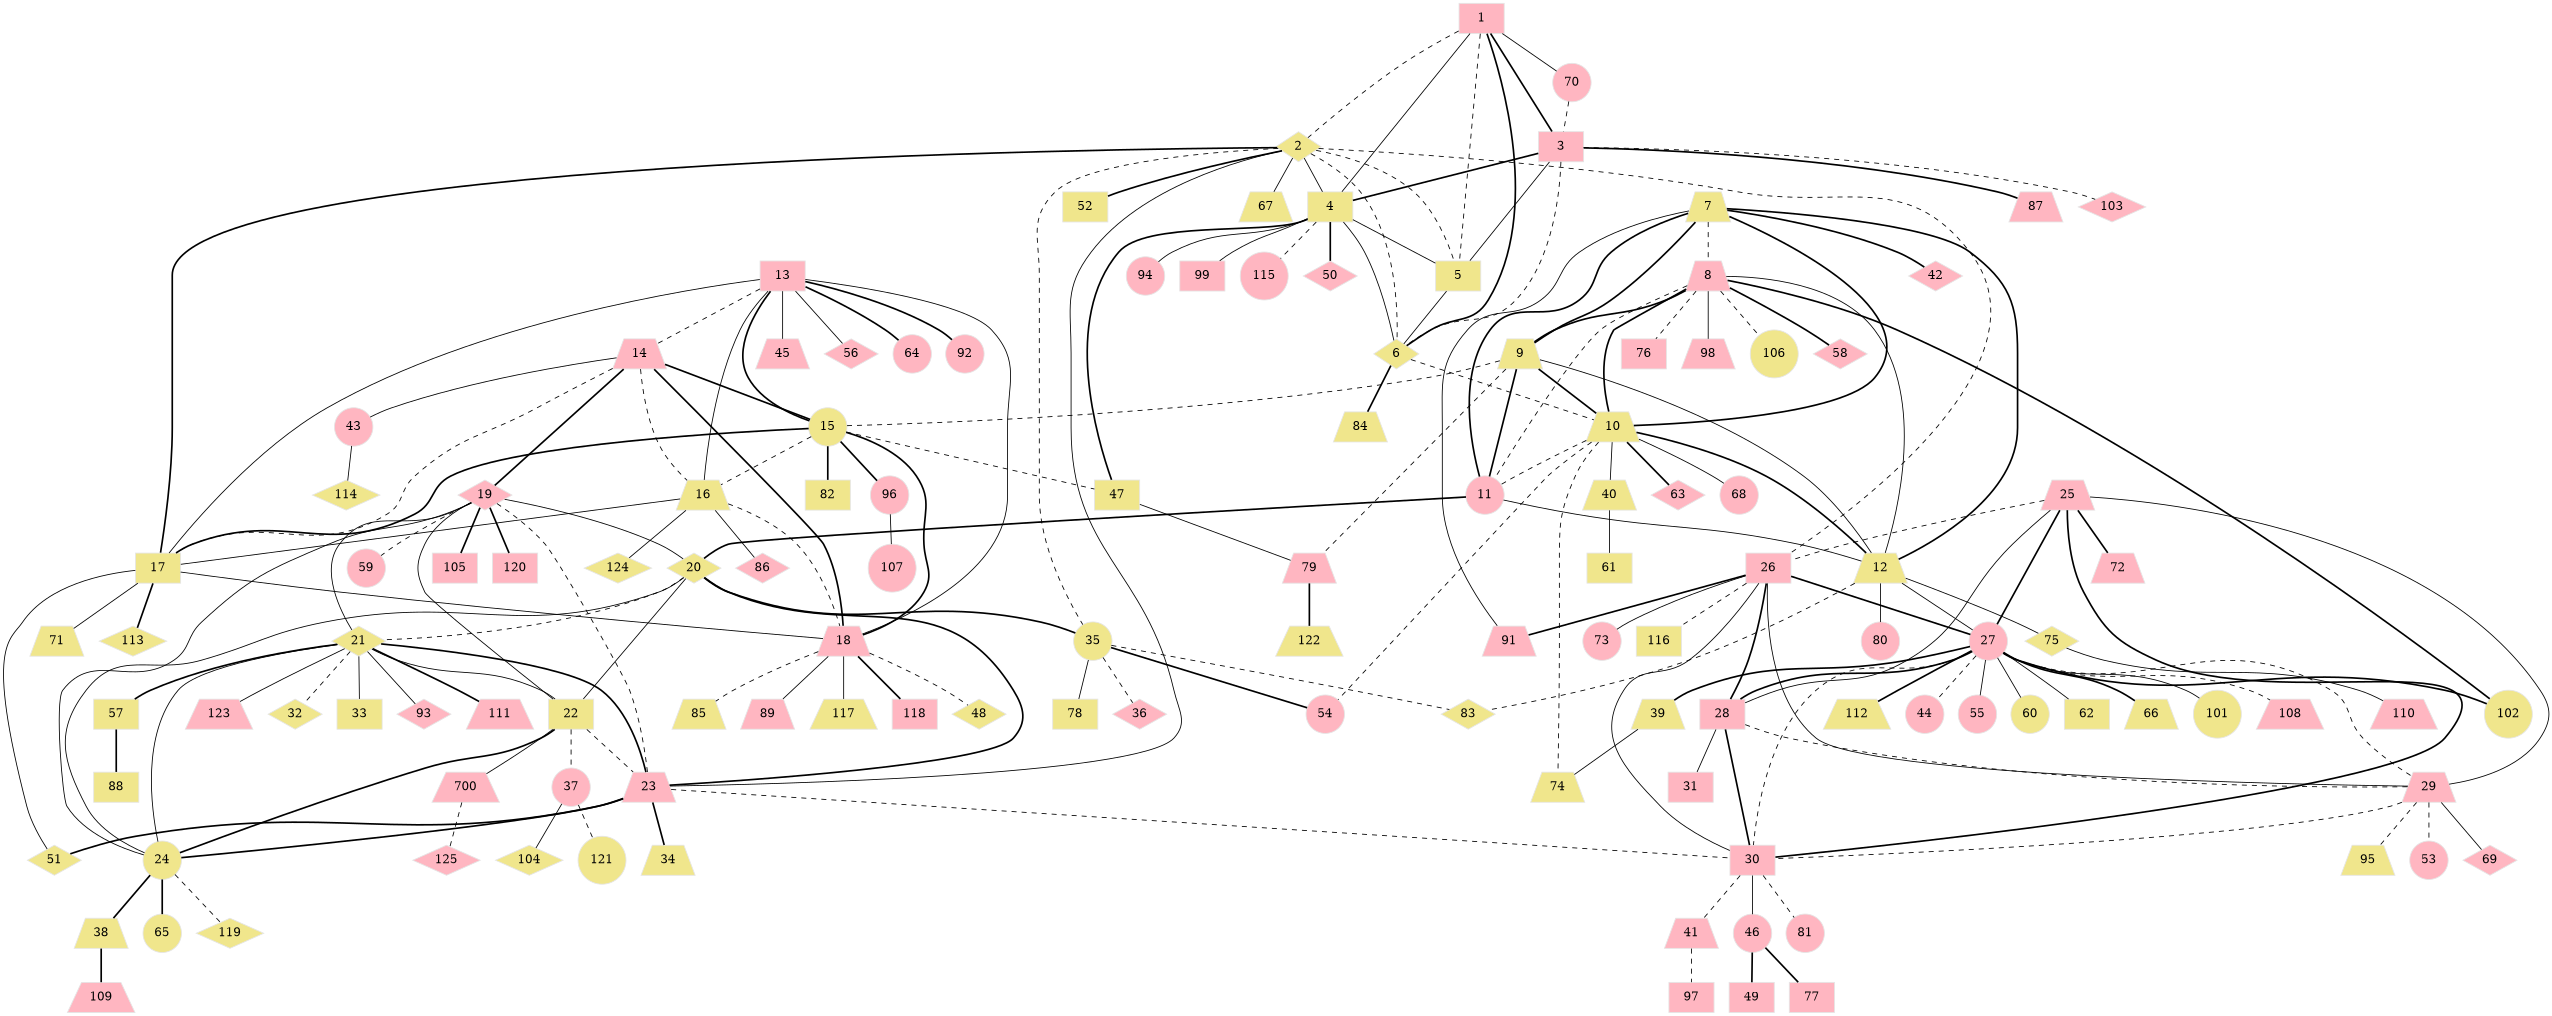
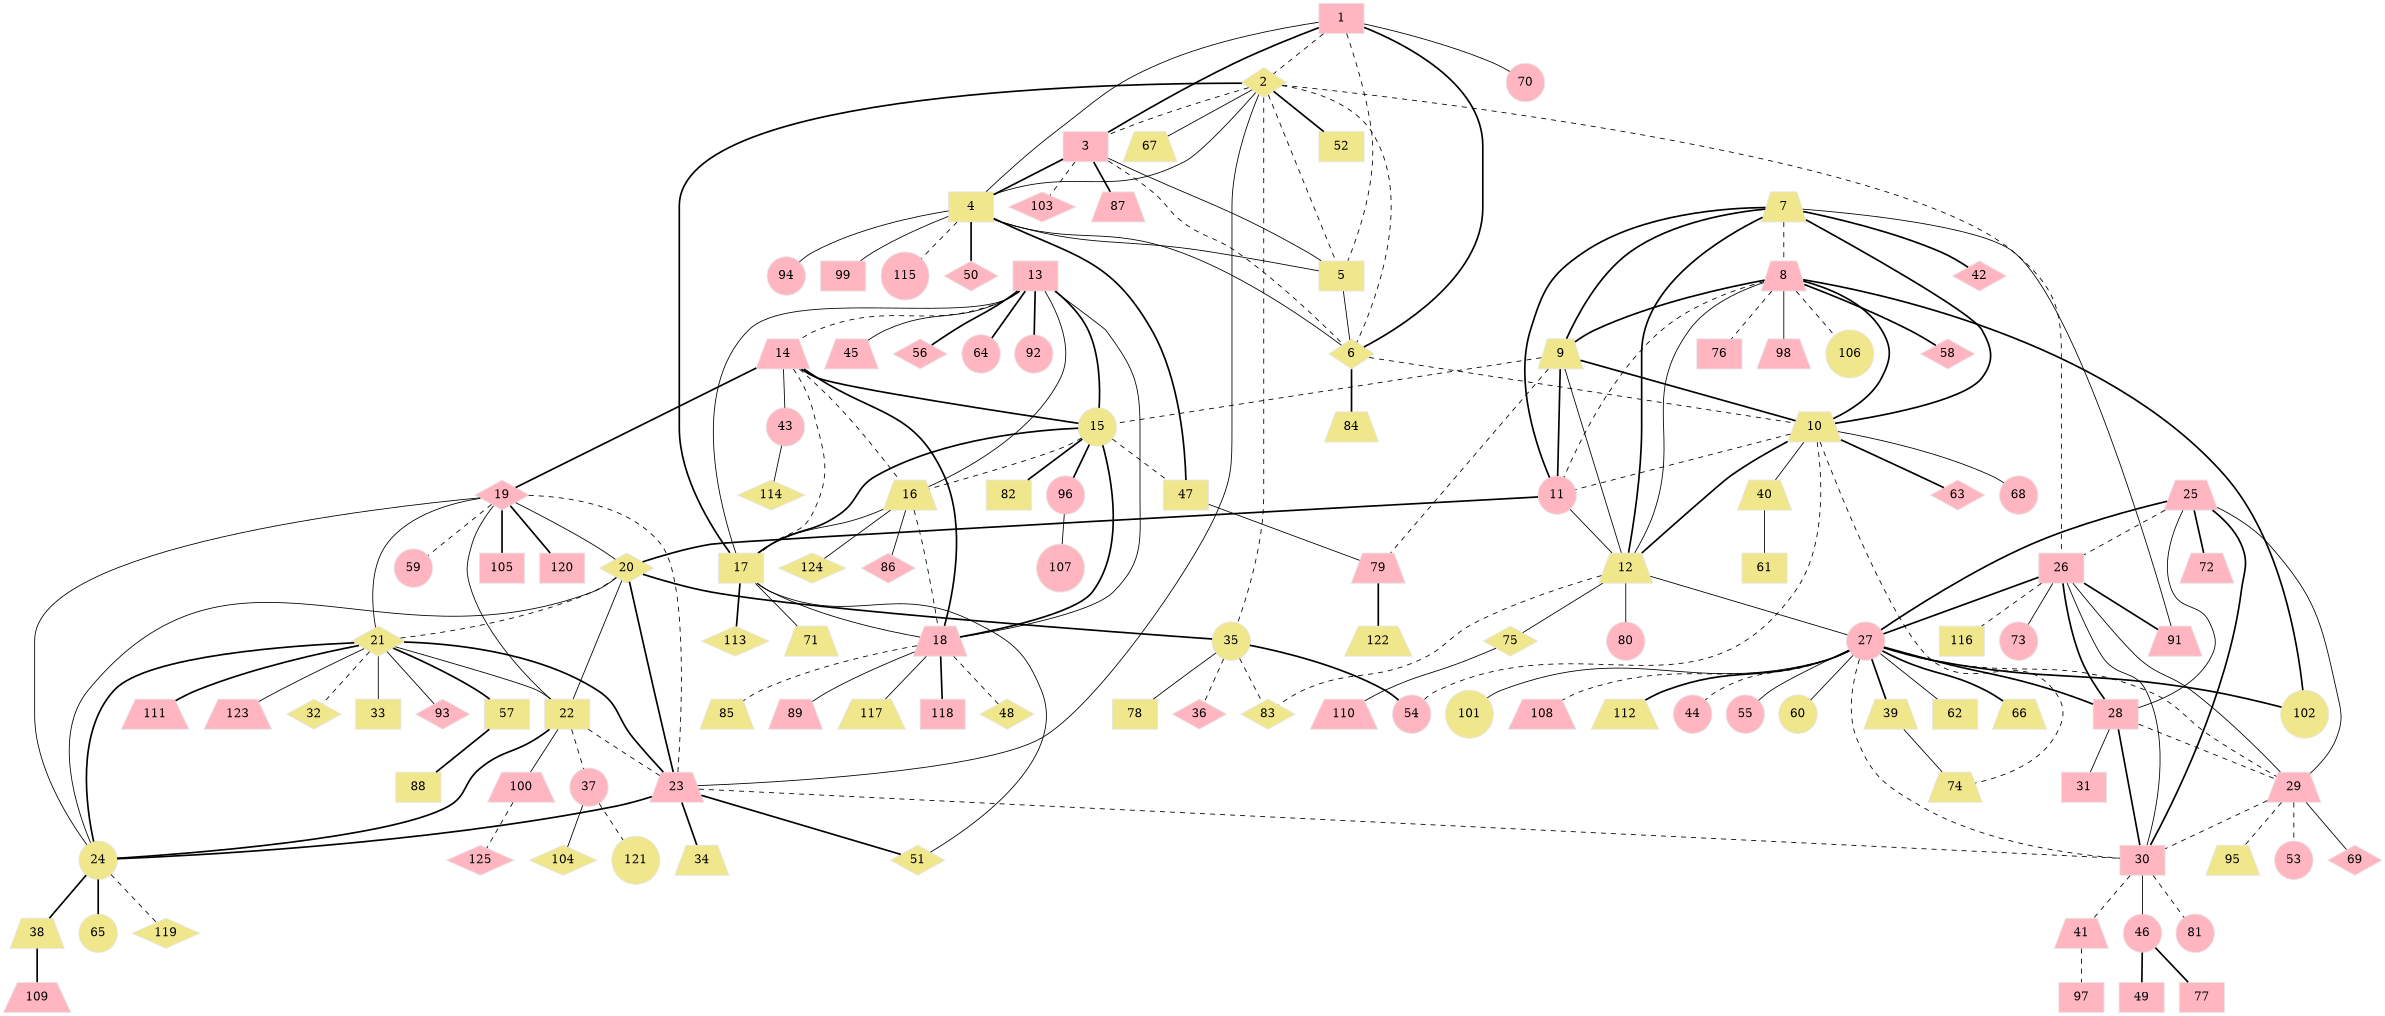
  graph {
    node [color=gray90 fillcolor=lightpink shape=trapezium style=filled]
    edge [style=bold]
    1 [shape=box]
    2 [fillcolor=khaki shape=diamond]
    3 [shape=box]
    4 [fillcolor=khaki shape=box]
    5 [fillcolor=khaki shape=box]
    6 [fillcolor=khaki shape=diamond]
    70 [shape=circle]
    17 [fillcolor=khaki shape=box]
    23
    26 [shape=box]
    35 [fillcolor=khaki shape=circle]
    52 [fillcolor=khaki shape=box]
    67 [fillcolor=khaki]
    87
    103 [shape=diamond]
    47 [fillcolor=khaki shape=box]
    50 [shape=diamond]
    94 [shape=circle]
    99 [shape=box]
    115 [shape=circle]
    10 [fillcolor=khaki]
    84 [fillcolor=khaki]
    18
    51 [fillcolor=khaki shape=diamond]
    71 [fillcolor=khaki]
    113 [fillcolor=khaki shape=diamond]
    24 [fillcolor=khaki shape=circle]
    30 [shape=box]
    34 [fillcolor=khaki]
    91
    27 [shape=circle]
    28 [shape=box]
    29
    73 [shape=circle]
    116 [fillcolor=khaki shape=box]
    54 [shape=circle]
    83 [fillcolor=khaki shape=diamond]
    36 [shape=diamond]
    78 [fillcolor=khaki shape=box]
    79
    11 [shape=circle]
    12 [fillcolor=khaki]
    40 [fillcolor=khaki]
    63 [shape=diamond]
    68 [shape=circle]
    74 [fillcolor=khaki]
    7 [fillcolor=khaki]
    8
    9 [fillcolor=khaki]
    42 [shape=diamond]
    58 [shape=diamond]
    76 [shape=box]
    98
    102 [fillcolor=khaki shape=circle]
    106 [fillcolor=khaki shape=circle]
    15 [fillcolor=khaki shape=circle]
    20 [fillcolor=khaki shape=diamond]
    75 [fillcolor=khaki shape=diamond]
    80 [shape=circle]
    16 [fillcolor=khaki]
    82 [fillcolor=khaki shape=box]
    96 [shape=circle]
    122 [fillcolor=khaki]
    61 [fillcolor=khaki shape=box]
    21 [fillcolor=khaki shape=diamond]
    22 [fillcolor=khaki shape=box]
    39 [fillcolor=khaki]
    44 [shape=circle]
    55 [shape=circle]
    60 [fillcolor=khaki shape=circle]
    62 [fillcolor=khaki shape=box]
    66 [fillcolor=khaki]
    101 [fillcolor=khaki shape=circle]
    108
    112 [fillcolor=khaki]
    110
    13 [shape=box]
    14
    45
    56 [shape=diamond]
    64 [shape=circle]
    92 [shape=circle]
    19 [shape=diamond]
    43 [shape=circle]
    86 [shape=diamond]
    124 [fillcolor=khaki shape=diamond]
    48 [fillcolor=khaki shape=diamond]
    85 [fillcolor=khaki]
    89
    117 [fillcolor=khaki]
    118 [shape=box]
    59 [shape=circle]
    105 [shape=box]
    120 [shape=box]
    114 [fillcolor=khaki shape=diamond]
    107 [shape=circle]
    32 [fillcolor=khaki shape=diamond]
    33 [fillcolor=khaki shape=box]
    57 [fillcolor=khaki shape=box]
    93 [shape=diamond]
    111
    123
    37 [shape=circle]
-   100 [label=700]
+   100
    38 [fillcolor=khaki]
    65 [fillcolor=khaki shape=circle]
    119 [fillcolor=khaki shape=diamond]
    88 [fillcolor=khaki shape=box]
    104 [fillcolor=khaki shape=diamond]
    121 [fillcolor=khaki shape=circle]
    125 [shape=diamond]
    41
    46 [shape=circle]
    81 [shape=circle]
    109
    25
    72
    31 [shape=box]
    53 [shape=circle]
    69 [shape=diamond]
    95 [fillcolor=khaki]
    97 [shape=box]
    49 [shape=box]
    77 [shape=box]
    1 -- 2 [style=dashed]
    1 -- 3
    1 -- 4 [style=solid]
    1 -- 5 [style=dashed]
    1 -- 6
    1 -- 70 [style=solid]
-   70 -- 3 [style=dashed]
+   2 -- 3 [style=dashed]
    2 -- 4 [style=solid]
    2 -- 5 [style=dashed]
    2 -- 6 [style=dashed]
    2 -- 17
    2 -- 23 [style=solid]
    2 -- 26 [style=dashed]
    2 -- 35 [style=dashed]
    2 -- 52
    2 -- 67 [style=solid]
    3 -- 4
    3 -- 5 [style=solid]
    3 -- 6 [style=dashed]
    3 -- 87
    3 -- 103 [style=dashed]
    4 -- 5 [style=solid]
    4 -- 6 [style=solid]
    4 -- 47
    4 -- 50
    4 -- 94 [style=solid]
    4 -- 99 [style=solid]
    4 -- 115 [style=dashed]
    5 -- 6 [style=solid]
    6 -- 10 [style=dashed]
    6 -- 84
    17 -- 18 [style=solid]
    17 -- 51 [style=solid]
    17 -- 71 [style=solid]
    17 -- 113
    23 -- 51
    23 -- 24
    23 -- 30 [style=dashed]
    23 -- 34
    26 -- 30 [style=solid]
    26 -- 91
    26 -- 27
    26 -- 28
    26 -- 29 [style=solid]
    26 -- 73 [style=solid]
    26 -- 116 [style=dashed]
    35 -- 54
    35 -- 83 [style=dashed]
    35 -- 36 [style=dashed]
    35 -- 78 [style=solid]
    47 -- 79 [style=solid]
    10 -- 54 [style=dashed]
    10 -- 11 [style=dashed]
    10 -- 12
    10 -- 40 [style=solid]
    10 -- 63
    10 -- 68 [style=solid]
    10 -- 74 [style=dashed]
    18 -- 48 [style=dashed]
    18 -- 85 [style=dashed]
    18 -- 89 [style=solid]
    18 -- 117 [style=solid]
    18 -- 118
    24 -- 38
    24 -- 65
    24 -- 119 [style=dashed]
    30 -- 41 [style=dashed]
    30 -- 46 [style=solid]
    30 -- 81 [style=dashed]
    27 -- 30 [style=dashed]
    27 -- 28
    27 -- 29 [style=dashed]
    27 -- 102
    27 -- 39
    27 -- 44 [style=dashed]
    27 -- 55 [style=solid]
    27 -- 60 [style=solid]
    27 -- 62 [style=solid]
    27 -- 66
    27 -- 101 [style=solid]
    27 -- 108 [style=dashed]
    27 -- 112
    28 -- 30
    28 -- 29 [style=dashed]
    28 -- 31 [style=solid]
    29 -- 30 [style=dashed]
    29 -- 53 [style=dashed]
    29 -- 69 [style=solid]
    29 -- 95 [style=dashed]
    79 -- 122
    11 -- 12 [style=solid]
    11 -- 20
    12 -- 27 [style=solid]
    12 -- 83 [style=dashed]
    12 -- 75 [style=solid]
    12 -- 80 [style=solid]
    40 -- 61 [style=solid]
    7 -- 10
    7 -- 91 [style=solid]
    7 -- 11
    7 -- 12
    7 -- 8 [style=dashed]
    7 -- 9
    7 -- 42
    8 -- 10
    8 -- 11 [style=dashed]
    8 -- 12 [style=solid]
    8 -- 9
    8 -- 58
    8 -- 76 [style=dashed]
    8 -- 98 [style=solid]
    8 -- 102
    8 -- 106 [style=dashed]
    9 -- 10
    9 -- 79 [style=dashed]
    9 -- 11
    9 -- 12 [style=solid]
    9 -- 15 [style=dashed]
    15 -- 17
    15 -- 47 [style=dashed]
    15 -- 18
    15 -- 16 [style=dashed]
    15 -- 82
    15 -- 96
    20 -- 23
    20 -- 35
    20 -- 24 [style=solid]
    20 -- 21 [style=dashed]
    20 -- 22 [style=solid]
    75 -- 110 [style=solid]
    16 -- 17 [style=solid]
    16 -- 18 [style=dashed]
    16 -- 86 [style=solid]
    16 -- 124 [style=solid]
    96 -- 107 [style=solid]
    21 -- 23
-   21 -- 24 [style=solid]
+   21 -- 24
    21 -- 22 [style=solid]
    21 -- 32 [style=dashed]
    21 -- 33 [style=solid]
    21 -- 57
    21 -- 93 [style=solid]
    21 -- 111
    21 -- 123 [style=solid]
    22 -- 23 [style=dashed]
    22 -- 24
    22 -- 37 [style=dashed]
    22 -- 100 [style=solid]
    39 -- 74 [style=solid]
    13 -- 17 [style=solid]
    13 -- 18 [style=solid]
    13 -- 15
    13 -- 16 [style=solid]
    13 -- 14 [style=dashed]
    13 -- 45 [style=solid]
-   13 -- 56 [style=solid]
+   13 -- 56
    13 -- 64
    13 -- 92
    14 -- 17 [style=dashed]
    14 -- 18
    14 -- 15
    14 -- 16 [style=dashed]
    14 -- 19
    14 -- 43 [style=solid]
    19 -- 23 [style=dashed]
    19 -- 24 [style=solid]
    19 -- 20 [style=solid]
    19 -- 21 [style=solid]
    19 -- 22 [style=solid]
    19 -- 59 [style=dashed]
    19 -- 105
    19 -- 120
    43 -- 114 [style=solid]
    57 -- 88
    37 -- 104 [style=solid]
    37 -- 121 [style=dashed]
    100 -- 125 [style=dashed]
    38 -- 109
    41 -- 97 [style=dashed]
    46 -- 49
    46 -- 77
    25 -- 26 [style=dashed]
    25 -- 30
    25 -- 27
    25 -- 28 [style=solid]
    25 -- 29 [style=solid]
    25 -- 72
  }
